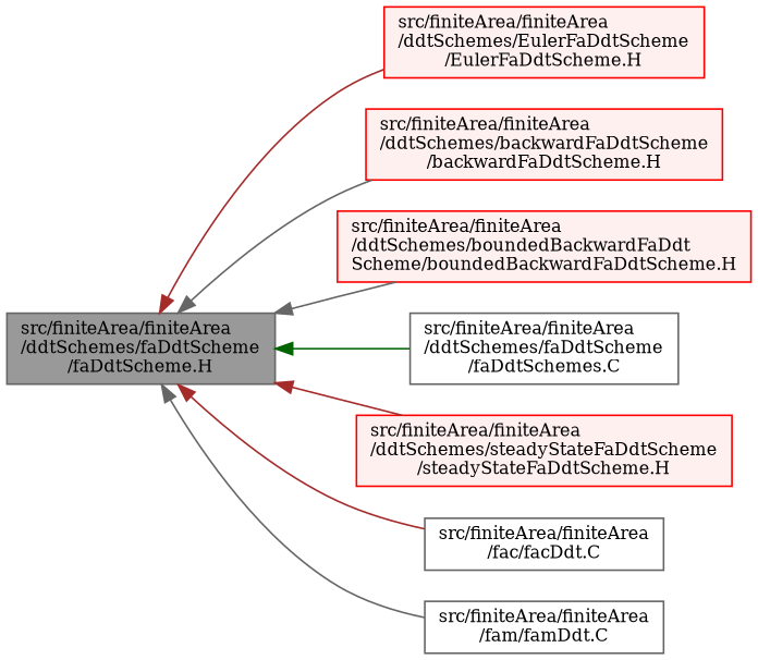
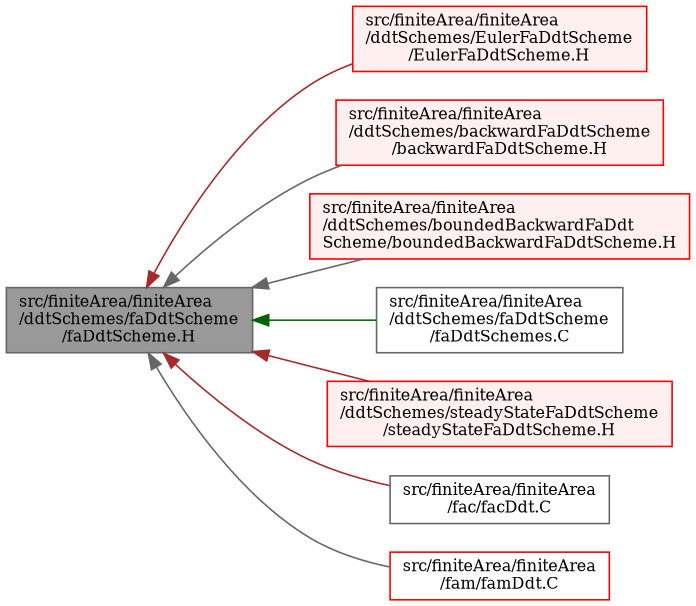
  digraph {
    rankdir=LR
    fontname="DejaVu Serif"
    node [color=red fillcolor="#FFF0F0" fontname="DejaVu Serif" fontsize=10 shape=box style=filled]
    edge [color=brown dir=back fontname="DejaVu Serif" fontsize=10 labelfontname=Helvetica labelfontsize=10 style=solid]
    n1 [color=gray40 fillcolor=grey60 fontcolor=black height=0.2 label="src/finiteArea/finiteArea\l/ddtSchemes/faDdtScheme\l/faDdtScheme.H" width=0.4]
    n2 [height=0.2 label="src/finiteArea/finiteArea\l/ddtSchemes/EulerFaDdtScheme\l/EulerFaDdtScheme.H" width=0.4]
    n3 [height=0.2 label="src/finiteArea/finiteArea\l/ddtSchemes/backwardFaDdtScheme\l/backwardFaDdtScheme.H" width=0.4]
    n4 [height=0.2 label="src/finiteArea/finiteArea\l/ddtSchemes/boundedBackwardFaDdt\lScheme/boundedBackwardFaDdtScheme.H" width=0.4]
    n5 [color=grey40 fillcolor=white height=0.2 label="src/finiteArea/finiteArea\l/ddtSchemes/faDdtScheme\l/faDdtSchemes.C" width=0.4]
    n6 [height=0.2 label="src/finiteArea/finiteArea\l/ddtSchemes/steadyStateFaDdtScheme\l/steadyStateFaDdtScheme.H" width=0.4]
    n7 [color=grey40 fillcolor=white height=0.2 label="src/finiteArea/finiteArea\l/fac/facDdt.C" width=0.4]
-   n8 [color=grey40 fillcolor=white height=0.2 label="src/finiteArea/finiteArea\l/fam/famDdt.C" width=0.4]
+   n8 [fillcolor=white height=0.2 label="src/finiteArea/finiteArea\l/fam/famDdt.C" width=0.4]
    n1 -> n2
    n1 -> n3 [color=gray40]
    n1 -> n4 [color=gray40]
    n1 -> n5 [color=darkgreen]
    n1 -> n6
    n1 -> n7
    n1 -> n8 [color=gray40]
  }
